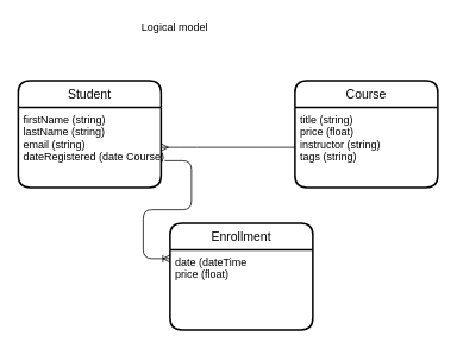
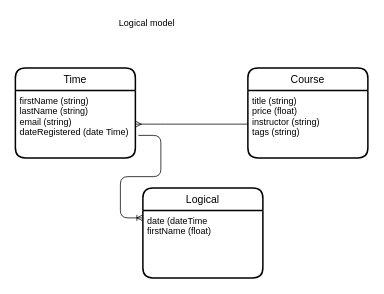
  <mxCell id="0" />
  <mxCell id="1" parent="0" />
- <mxCell id="2" value="Student" style="swimlane;childLayout=stackLayout;horizontal=1;startSize=30;horizontalStack=0;rounded=1;fontSize=14;fontStyle=0;strokeWidth=2;resizeParent=0;resizeLast=1;shadow=0;dashed=0;align=center;" vertex="1" parent="1"><mxGeometry x="20" y="90" width="160" height="120" as="geometry" /></mxCell>
- <mxCell id="3" value="firstName (string)&#10;lastName (string)&#10;email (string)&#10;dateRegistered (date Course)" style="align=left;strokeColor=none;fillColor=none;spacingLeft=4;fontSize=12;verticalAlign=top;resizable=0;rotatable=0;part=1;" vertex="1" parent="2"><mxGeometry y="30" width="160" height="90" as="geometry" /></mxCell>
+ <mxCell id="2" value="Time" style="swimlane;childLayout=stackLayout;horizontal=1;startSize=30;horizontalStack=0;rounded=1;fontSize=14;fontStyle=0;strokeWidth=2;resizeParent=0;resizeLast=1;shadow=0;dashed=0;align=center;" vertex="1" parent="1"><mxGeometry x="20" y="90" width="160" height="120" as="geometry" /></mxCell>
+ <mxCell id="3" value="firstName (string)&#10;lastName (string)&#10;email (string)&#10;dateRegistered (date Time)" style="align=left;strokeColor=none;fillColor=none;spacingLeft=4;fontSize=12;verticalAlign=top;resizable=0;rotatable=0;part=1;" vertex="1" parent="2"><mxGeometry y="30" width="160" height="90" as="geometry" /></mxCell>
  <mxCell id="4" value="Course" style="swimlane;childLayout=stackLayout;horizontal=1;startSize=30;horizontalStack=0;rounded=1;fontSize=14;fontStyle=0;strokeWidth=2;resizeParent=0;resizeLast=1;shadow=0;dashed=0;align=center;" vertex="1" parent="1"><mxGeometry x="330" y="90" width="160" height="120" as="geometry" /></mxCell>
  <mxCell id="5" value="title (string)&#10;price (float)&#10;instructor (string)&#10;tags (string)" style="align=left;strokeColor=none;fillColor=none;spacingLeft=4;fontSize=12;verticalAlign=top;resizable=0;rotatable=0;part=1;" vertex="1" parent="4"><mxGeometry y="30" width="160" height="90" as="geometry" /></mxCell>
- <mxCell id="6" value="Enrollment" style="swimlane;childLayout=stackLayout;horizontal=1;startSize=30;horizontalStack=0;rounded=1;fontSize=14;fontStyle=0;strokeWidth=2;resizeParent=0;resizeLast=1;shadow=0;dashed=0;align=center;" vertex="1" parent="1"><mxGeometry x="190" y="250" width="160" height="120" as="geometry" /></mxCell>
- <mxCell id="7" value="date (dateTime&#10;price (float)" style="align=left;strokeColor=none;fillColor=none;spacingLeft=4;fontSize=12;verticalAlign=top;resizable=0;rotatable=0;part=1;" vertex="1" parent="6"><mxGeometry y="30" width="160" height="90" as="geometry" /></mxCell>
+ <mxCell id="6" value="Logical" style="swimlane;childLayout=stackLayout;horizontal=1;startSize=30;horizontalStack=0;rounded=1;fontSize=14;fontStyle=0;strokeWidth=2;resizeParent=0;resizeLast=1;shadow=0;dashed=0;align=center;" vertex="1" parent="1"><mxGeometry x="190" y="250" width="160" height="120" as="geometry" /></mxCell>
+ <mxCell id="7" value="date (dateTime&#10;firstName (float)" style="align=left;strokeColor=none;fillColor=none;spacingLeft=4;fontSize=12;verticalAlign=top;resizable=0;rotatable=0;part=1;" vertex="1" parent="6"><mxGeometry y="30" width="160" height="90" as="geometry" /></mxCell>
  <mxCell id="8" value="" style="edgeStyle=entityRelationEdgeStyle;fontSize=12;html=1;endArrow=ERoneToMany;" edge="1" parent="1"><mxGeometry width="100" height="100" relative="1" as="geometry"><mxPoint x="184" y="180" as="sourcePoint" /><mxPoint x="190" y="290" as="targetPoint" /></mxGeometry></mxCell>
  <mxCell id="9" value="" style="edgeStyle=entityRelationEdgeStyle;fontSize=12;html=1;endArrow=ERmany;" edge="1" parent="1" source="5" target="3"><mxGeometry width="100" height="100" relative="1" as="geometry"><mxPoint x="500" y="180" as="sourcePoint" /><mxPoint x="390" y="270" as="targetPoint" /></mxGeometry></mxCell>
  <mxCell id="10" value="Logical model" style="text;html=1;align=center;verticalAlign=middle;resizable=0;points=[];autosize=1;" vertex="1" parent="1"><mxGeometry x="150" y="20" width="90" height="20" as="geometry" /></mxCell>
